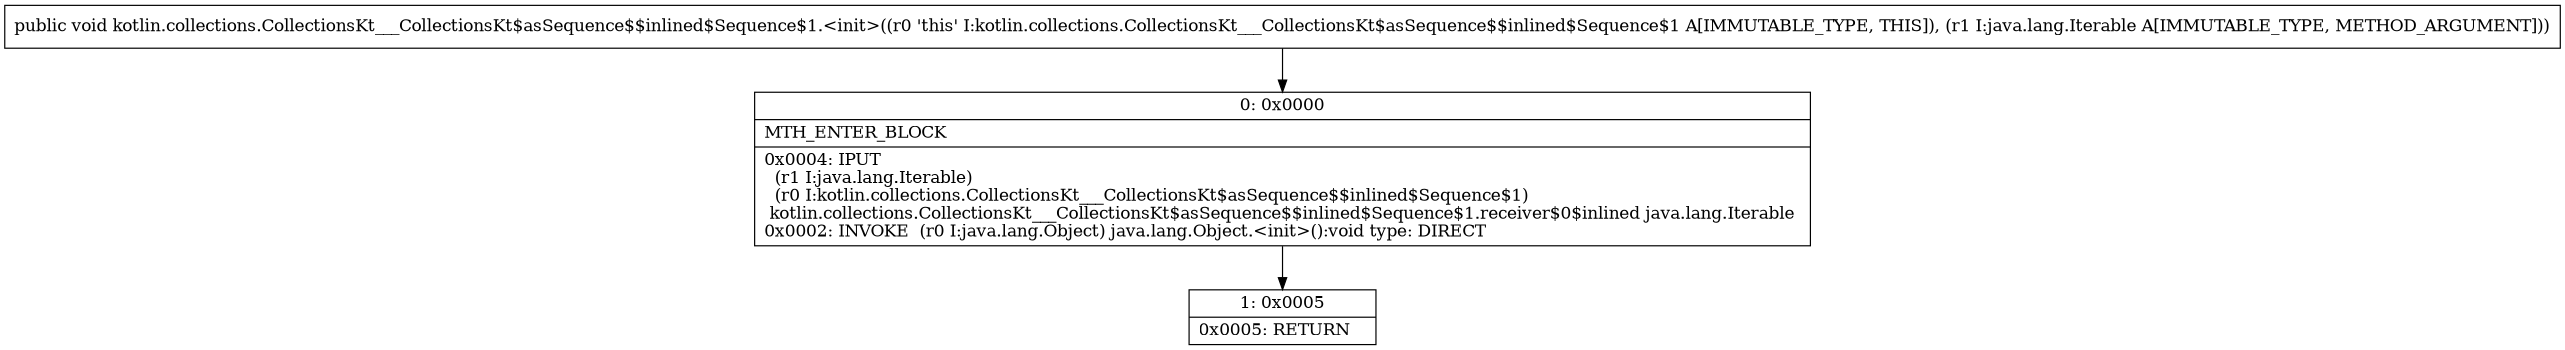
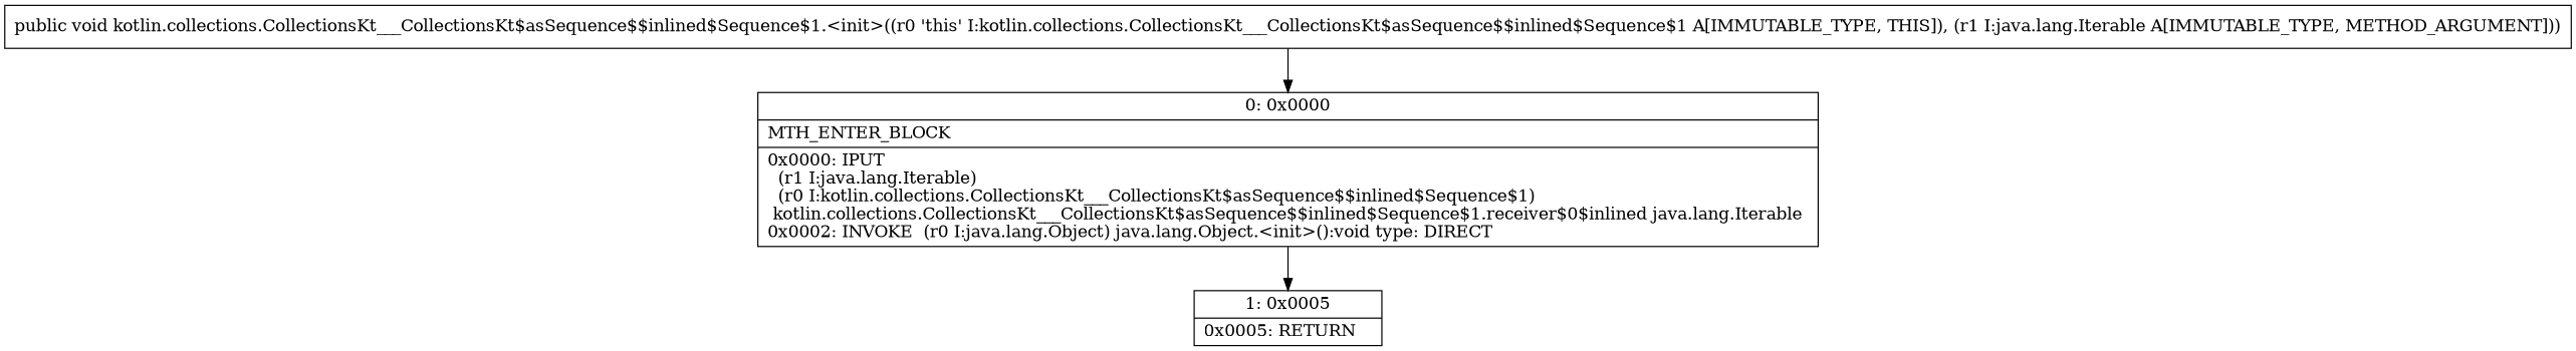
  digraph {
    node [shape=record]
-   n1 [label="{0\:\ 0x0000|MTH_ENTER_BLOCK\l|0x0004: IPUT  \l  (r1 I:java.lang.Iterable)\l  (r0 I:kotlin.collections.CollectionsKt___CollectionsKt$asSequence$$inlined$Sequence$1)\l kotlin.collections.CollectionsKt___CollectionsKt$asSequence$$inlined$Sequence$1.receiver$0$inlined java.lang.Iterable \l0x0002: INVOKE  (r0 I:java.lang.Object) java.lang.Object.\<init\>():void type: DIRECT \l}"]
+   n1 [label="{0\:\ 0x0000|MTH_ENTER_BLOCK\l|0x0000: IPUT  \l  (r1 I:java.lang.Iterable)\l  (r0 I:kotlin.collections.CollectionsKt___CollectionsKt$asSequence$$inlined$Sequence$1)\l kotlin.collections.CollectionsKt___CollectionsKt$asSequence$$inlined$Sequence$1.receiver$0$inlined java.lang.Iterable \l0x0002: INVOKE  (r0 I:java.lang.Object) java.lang.Object.\<init\>():void type: DIRECT \l}"]
    n2 [label="{1\:\ 0x0005|0x0005: RETURN   \l}"]
    n3 [label="{public void kotlin.collections.CollectionsKt___CollectionsKt$asSequence$$inlined$Sequence$1.\<init\>((r0 'this' I:kotlin.collections.CollectionsKt___CollectionsKt$asSequence$$inlined$Sequence$1 A[IMMUTABLE_TYPE, THIS]), (r1 I:java.lang.Iterable A[IMMUTABLE_TYPE, METHOD_ARGUMENT])) }"]
    n1 -> n2
    n3 -> n1
  }
